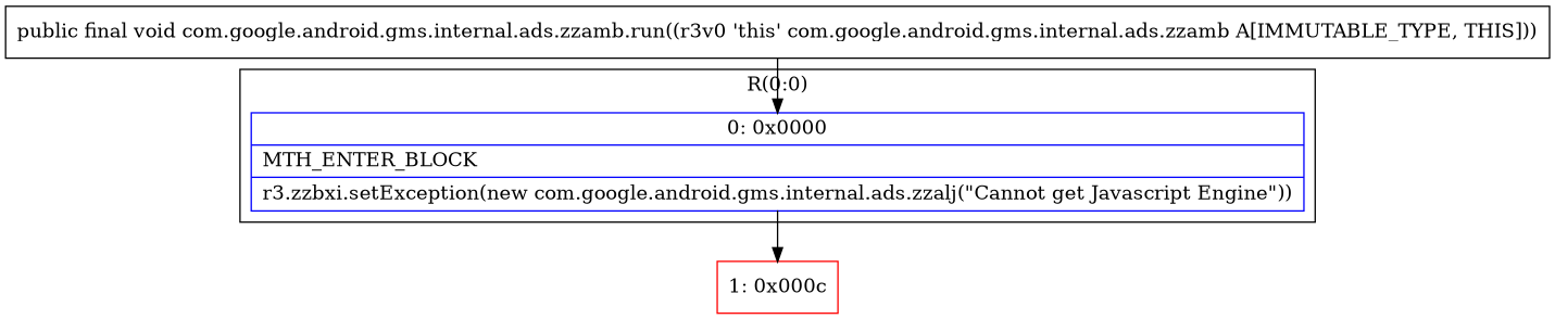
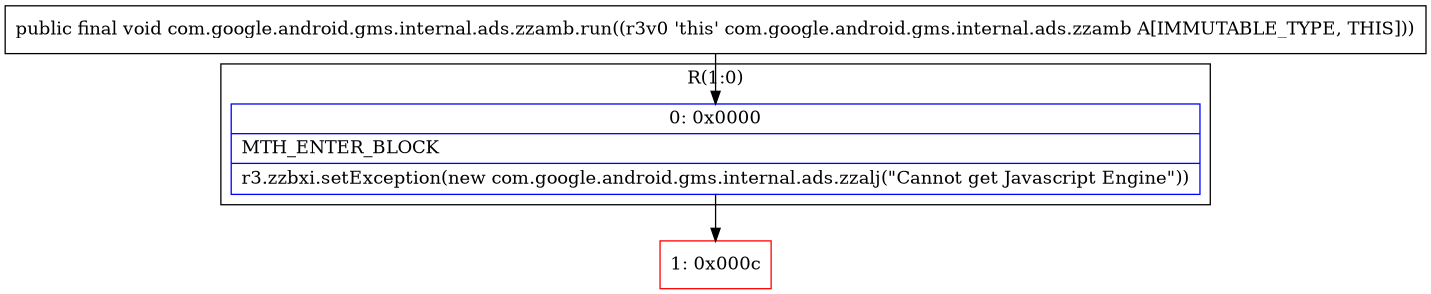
  digraph {
    node [shape=record]
    n1 [color=blue label="{0\:\ 0x0000|MTH_ENTER_BLOCK\l|r3.zzbxi.setException(new com.google.android.gms.internal.ads.zzalj(\"Cannot get Javascript Engine\"))\l}"]
    n2 [color=red label="{1\:\ 0x000c}"]
    n3 [label="{public final void com.google.android.gms.internal.ads.zzamb.run((r3v0 'this' com.google.android.gms.internal.ads.zzamb A[IMMUTABLE_TYPE, THIS])) }"]
    subgraph cluster_1 {
-     label="R(0:0)"
+     label="R(1:0)"
      n1
    }
    n1 -> n2
    n3 -> n1
  }
